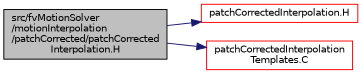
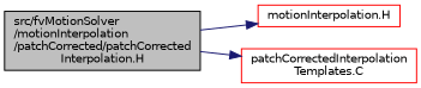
  digraph {
    rankdir=LR
    node [color=red fontname=Helvetica fontsize=10 shape=record]
    edge [color=midnightblue fontname=Helvetica fontsize=10 labelfontname=Helvetica labelfontsize=10 style=solid]
    n1 [color=black fillcolor=grey75 fontcolor=black height=0.2 label="src/fvMotionSolver\l/motionInterpolation\l/patchCorrected/patchCorrected\lInterpolation.H" style=filled width=0.4]
-   n2 [height=0.2 label="patchCorrectedInterpolation.H" width=0.4]
+   n2 [height=0.2 label="motionInterpolation.H" width=0.4]
    n3 [height=0.2 label="patchCorrectedInterpolation\lTemplates.C" width=0.4]
    n1 -> n2
    n1 -> n3
  }
